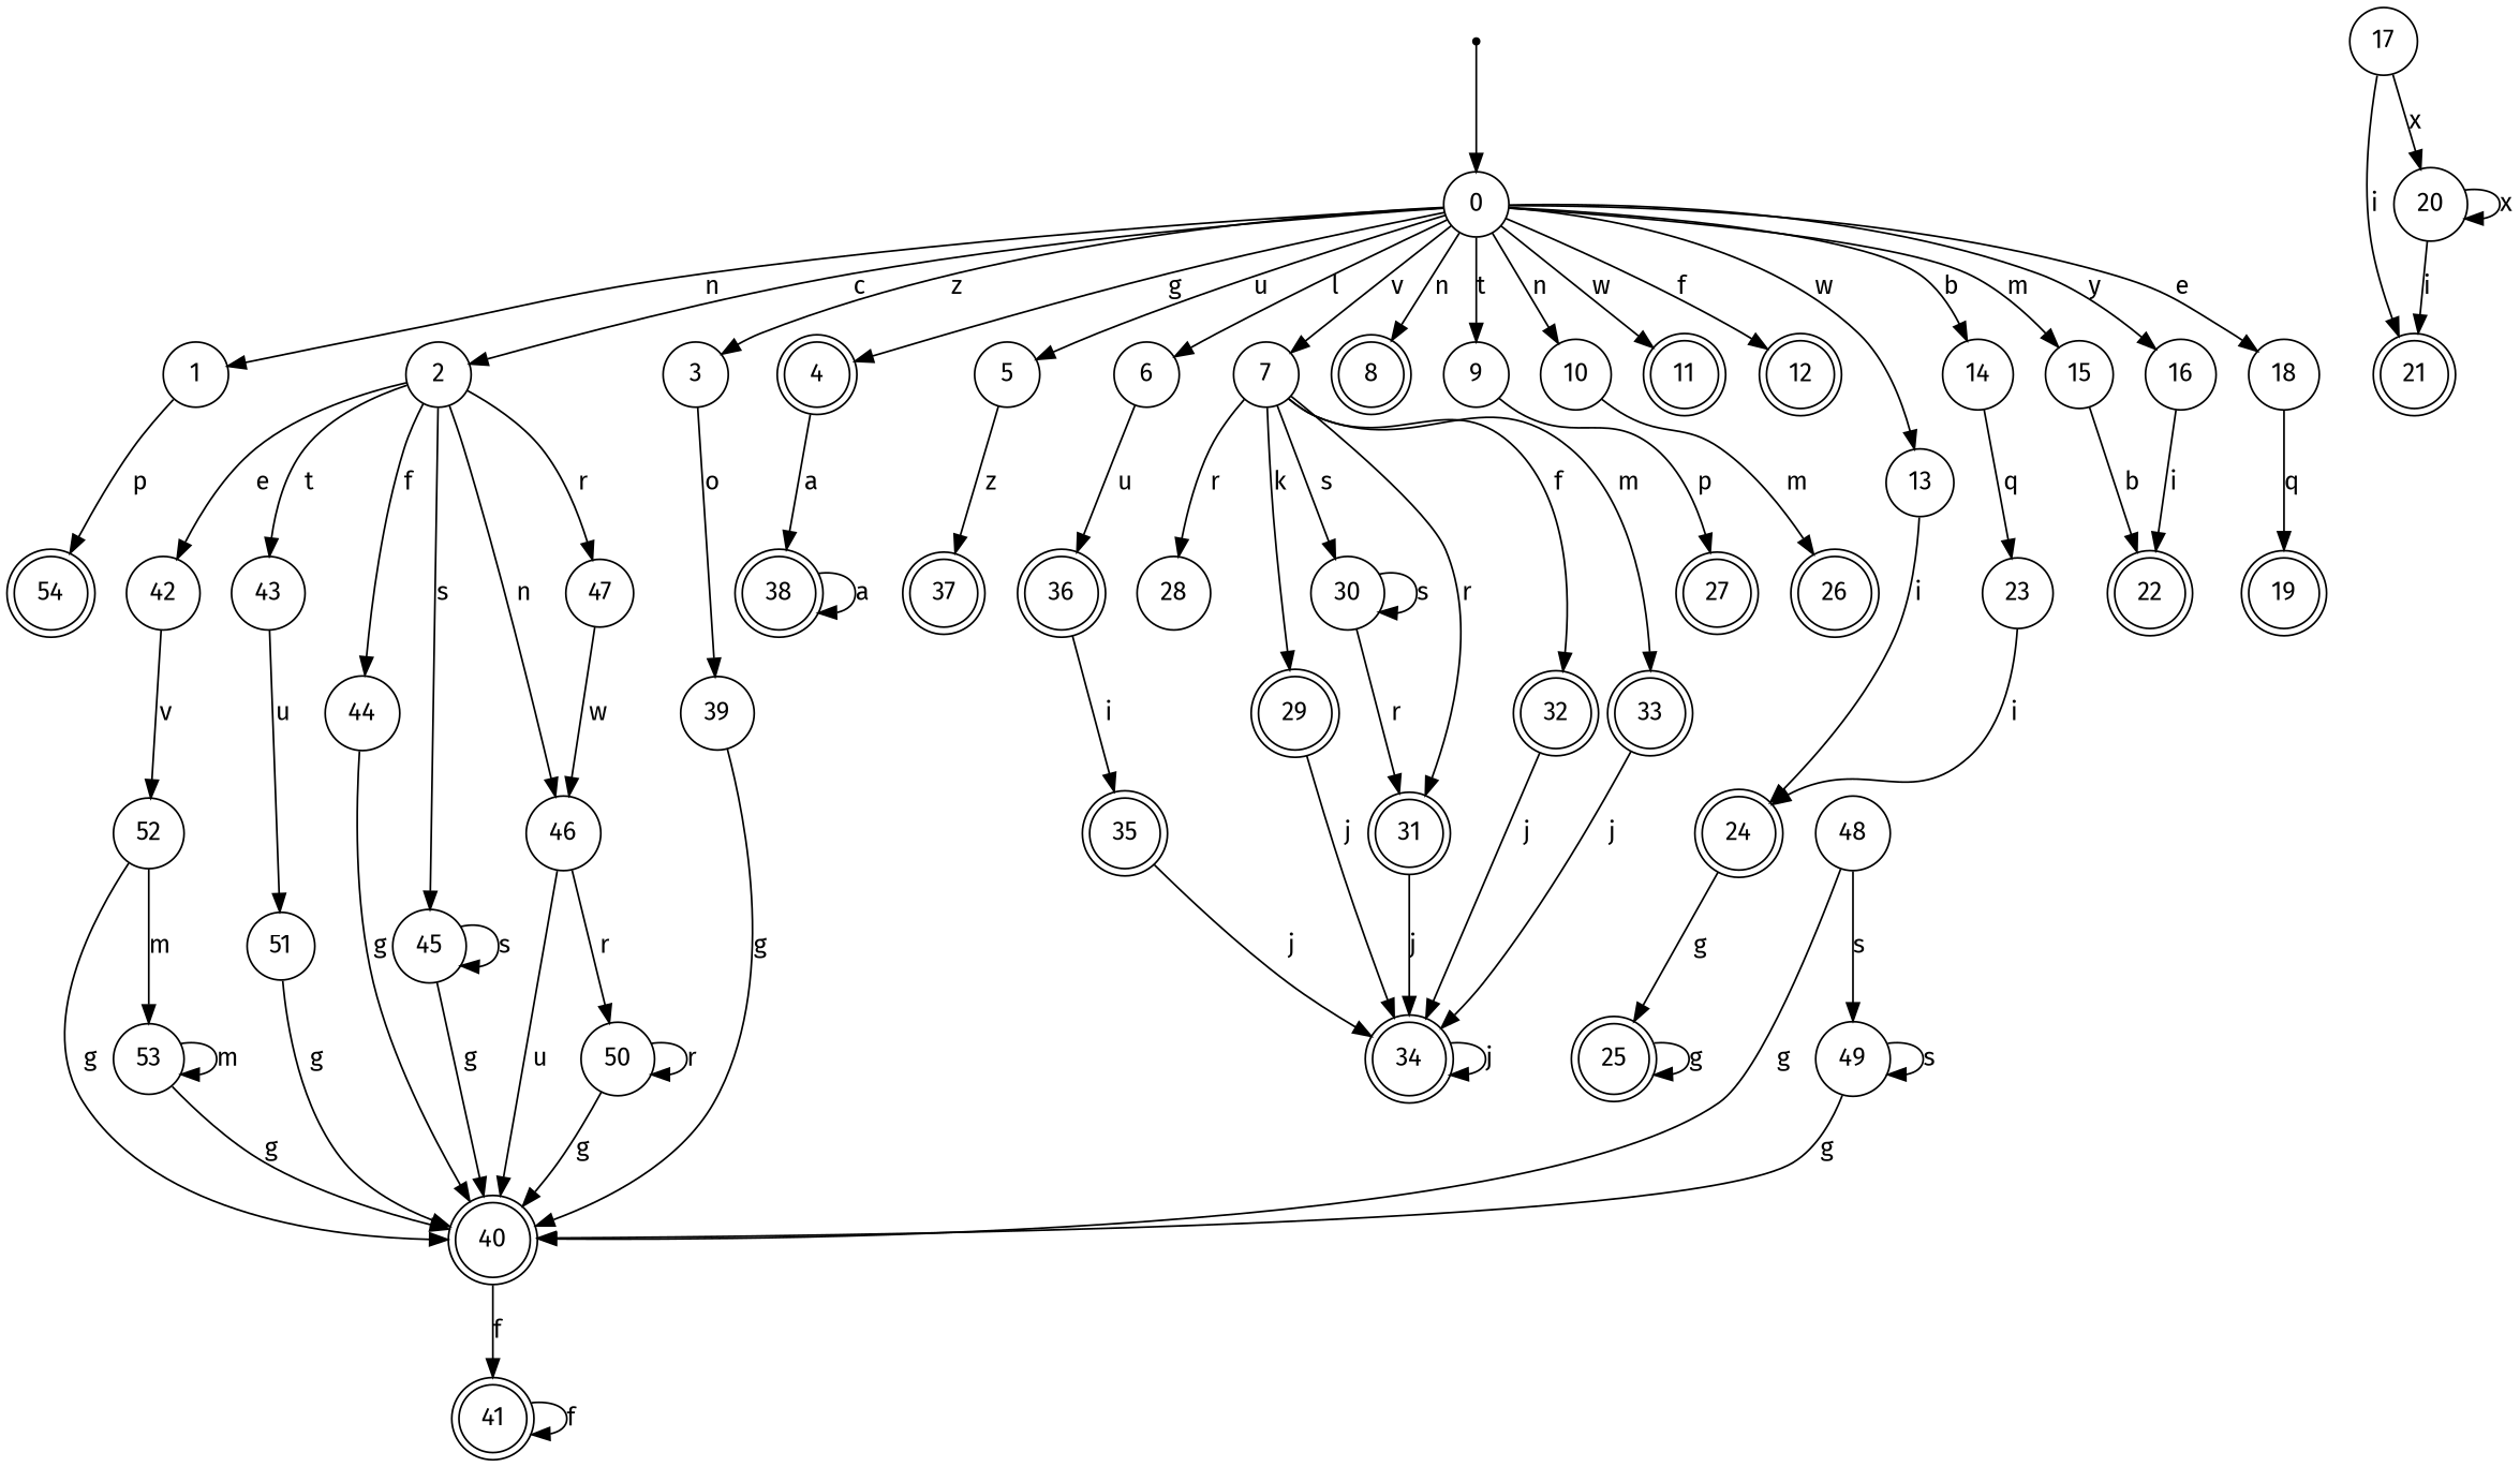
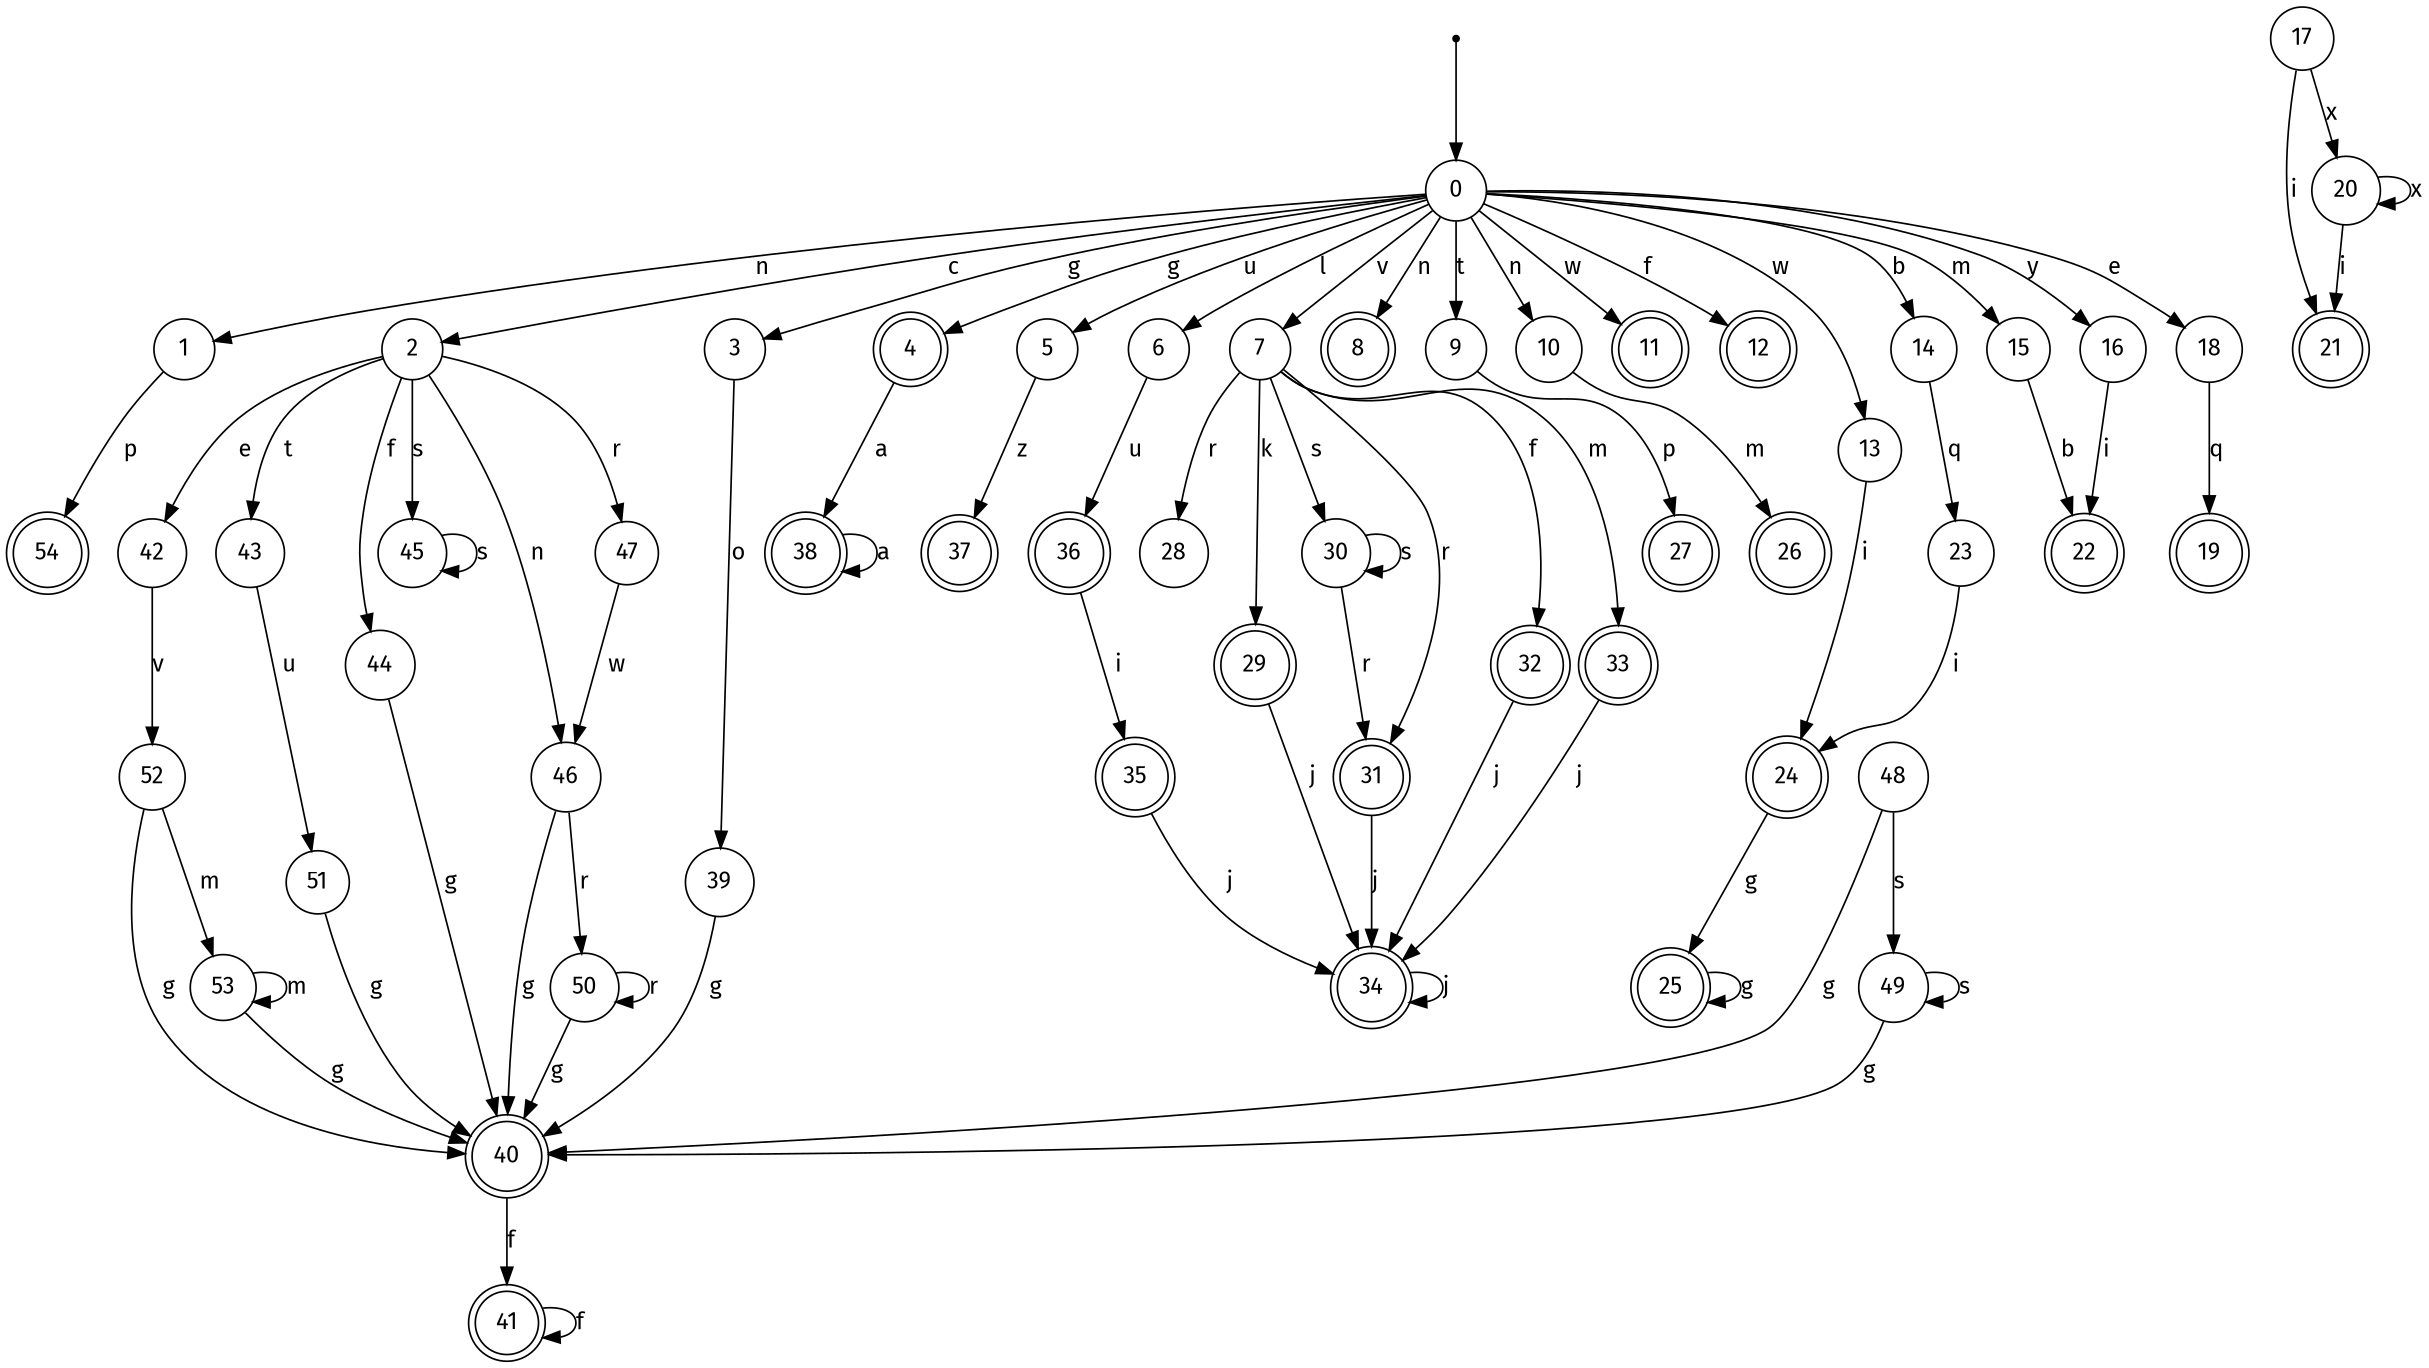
  digraph {
    fontname="Fira Sans"
    rankdir=TB
    node [fontname="Fira Sans" shape=circle]
    edge [fontname="Fira Sans"]
    dummy0 [shape=point]
    0
    1
    2
    3
    4 [shape=doublecircle]
    5
    6
    7
    8 [shape=doublecircle]
    9
    10
    11 [shape=doublecircle]
    12 [shape=doublecircle]
    13
    14
    15
    16
    18
    54 [shape=doublecircle]
    42
    43
    44
    45
    46
    47
    39
    38 [shape=doublecircle]
    37 [shape=doublecircle]
    36 [shape=doublecircle]
    28
    29 [shape=doublecircle]
    30
    31 [shape=doublecircle]
    32 [shape=doublecircle]
    33 [shape=doublecircle]
    27 [shape=doublecircle]
    26 [shape=doublecircle]
    24 [shape=doublecircle]
    23
    22 [shape=doublecircle]
    21 [shape=doublecircle]
    17
    20
    19 [shape=doublecircle]
    40 [shape=doublecircle]
    41 [shape=doublecircle]
    52
    51
    50
    35 [shape=doublecircle]
    34 [shape=doublecircle]
    25 [shape=doublecircle]
    53
    48
    49
    dummy0 -> 0
    0 -> 1 [label=n]
    0 -> 2 [label=c]
-   0 -> 3 [label=z]
+   0 -> 3 [label=g]
    0 -> 4 [label=g]
    0 -> 5 [label=u]
    0 -> 6 [label=l]
    0 -> 7 [label=v]
    0 -> 8 [label=n]
    0 -> 9 [label=t]
    0 -> 10 [label=n]
    0 -> 11 [label=w]
    0 -> 12 [label=f]
    0 -> 13 [label=w]
    0 -> 14 [label=b]
    0 -> 15 [label=m]
    0 -> 16 [label=y]
    0 -> 18 [label=e]
    1 -> 54 [label=p]
    2 -> 42 [label=e]
    2 -> 43 [label=t]
    2 -> 44 [label=f]
    2 -> 45 [label=s]
    2 -> 46 [label=n]
    2 -> 47 [label=r]
    3 -> 39 [label=o]
    4 -> 38 [label=a]
    5 -> 37 [label=z]
    6 -> 36 [label=u]
    7 -> 28 [label=r]
    7 -> 29 [label=k]
    7 -> 30 [label=s]
    7 -> 31 [label=r]
    7 -> 32 [label=f]
    7 -> 33 [label=m]
    9 -> 27 [label=p]
    10 -> 26 [label=m]
    13 -> 24 [label=i]
    14 -> 23 [label=q]
    15 -> 22 [label=b]
    16 -> 22 [label=i]
    18 -> 19 [label=q]
    42 -> 52 [label=v]
    43 -> 51 [label=u]
    44 -> 40 [label=g]
    45 -> 45 [label=s]
-   45 -> 40 [label=g]
-   46 -> 40 [label=u]
+   46 -> 40 [label=g]
    46 -> 50 [label=r]
    47 -> 46 [label=w]
    39 -> 40 [label=g]
    38 -> 38 [label=a]
    36 -> 35 [label=i]
    29 -> 34 [label=j]
    30 -> 30 [label=s]
    30 -> 31 [label=r]
    31 -> 34 [label=j]
    32 -> 34 [label=j]
    33 -> 34 [label=j]
    24 -> 25 [label=g]
    23 -> 24 [label=i]
    17 -> 21 [label=i]
    17 -> 20 [label=x]
    20 -> 21 [label=i]
    20 -> 20 [label=x]
    40 -> 41 [label=f]
    41 -> 41 [label=f]
    52 -> 40 [label=g]
    52 -> 53 [label=m]
    51 -> 40 [label=g]
    50 -> 40 [label=g]
    50 -> 50 [label=r]
    35 -> 34 [label=j]
    34 -> 34 [label=j]
    25 -> 25 [label=g]
    53 -> 40 [label=g]
    53 -> 53 [label=m]
    48 -> 40 [label=g]
    48 -> 49 [label=s]
    49 -> 40 [label=g]
    49 -> 49 [label=s]
  }
